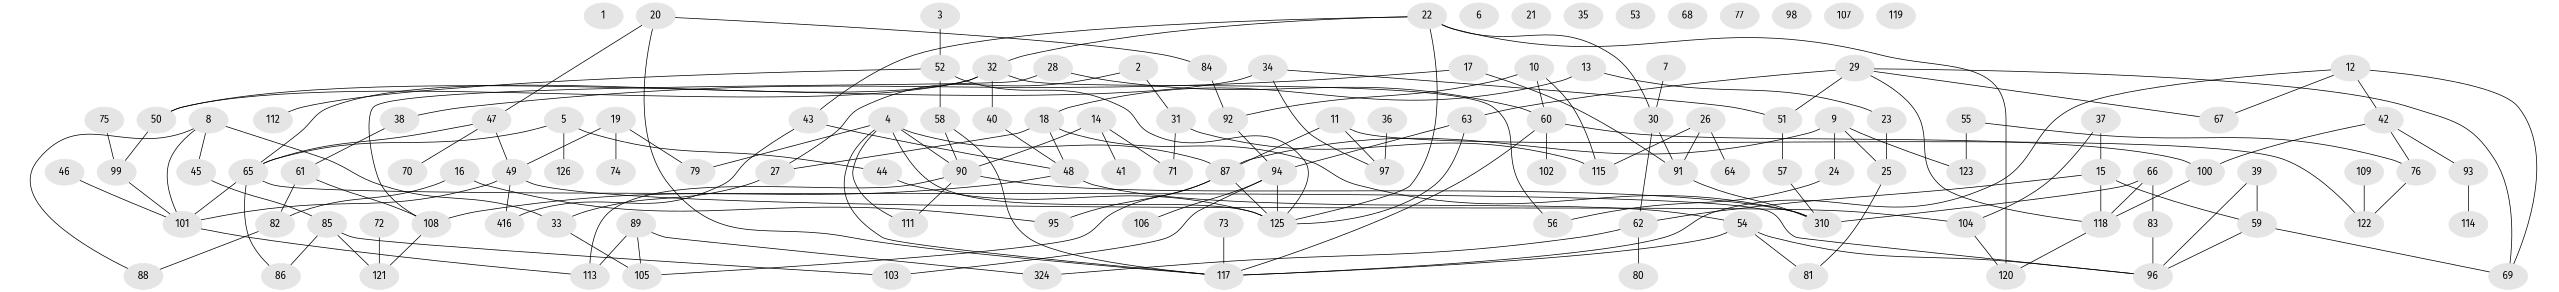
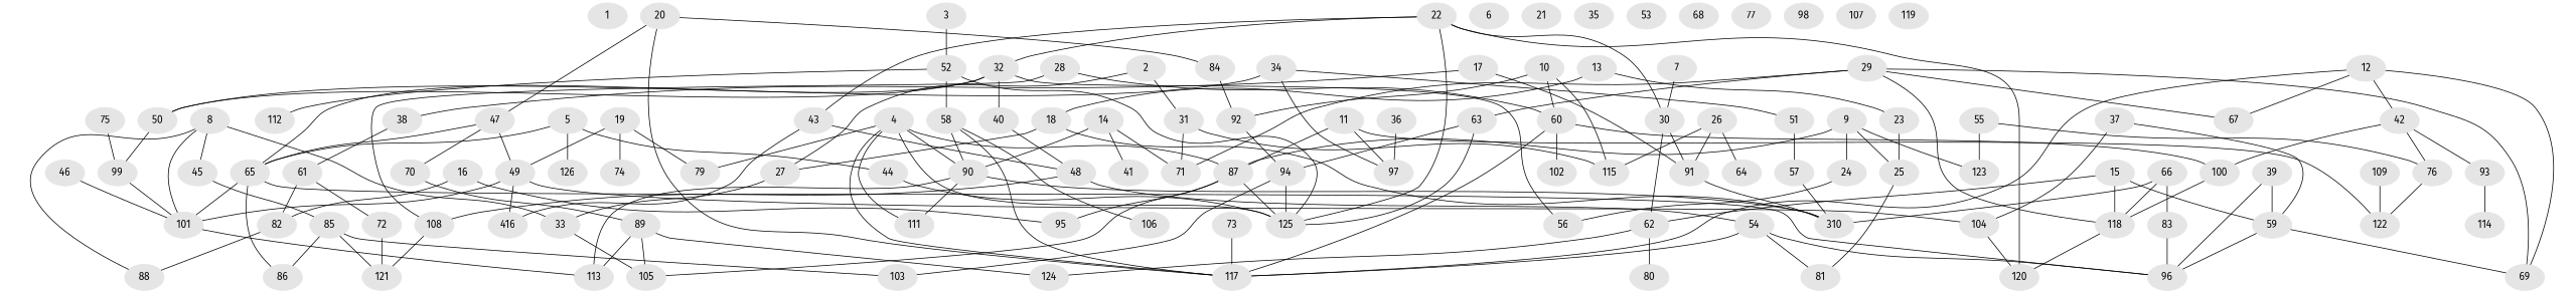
  graph {
    fontname="Fira Sans"
    node [color=gray90 fontname="Fira Sans" style=filled]
    edge [fontname="Fira Sans"]
    1
    2
    27
    31
    33
    115
    71
    3
    52
    125
    58
    112
    4
    79
    87
    90
    111
    117
    95
    105
    n21 [label=310]
    113
    5
    44
    65
    126
    101
    96
    86
    6
    7
    30
    62
    91
    8
    45
    88
    85
    9
    24
    25
    123
    56
    81
    10
    60
    92
    100
    102
    94
    11
    97
    122
    12
    42
    67
    69
    76
    93
    13
    18
    23
    48
    14
    41
    15
    59
    118
    80
-   124 [label=324]
+   124
    120
    16
    82
    17
    38
    61
    108
    54
    19
    49
    74
    104
    n83 [label=416]
    20
    47
    84
    70
    21
    22
    32
    43
    40
    50
    26
    64
    28
    121
    29
    63
    99
    34
    51
    57
    35
    36
    37
    39
    109
    114
    103
    46
    89
    106
    53
    55
    66
    83
    68
    72
    73
    75
    77
    98
    107
    119
    2 -- 27
    2 -- 31
    27 -- 33
    31 -- 115
    31 -- 71
    33 -- 105
    3 -- 52
    52 -- 125
    52 -- 58
    52 -- 112
    58 -- 90
    58 -- 117
-   94 -- 106
+   58 -- 106
    4 -- 125
    4 -- 79
    4 -- 87
    4 -- 90
    4 -- 111
    4 -- 117
    87 -- 125
    87 -- 95
    87 -- 105
    90 -- 111
    90 -- n21
    90 -- 113
    5 -- 44
    5 -- 65
    5 -- 126
    44 -- 125
    65 -- 101
    65 -- 96
    65 -- 86
    101 -- 113
    7 -- 30
    30 -- 62
    30 -- 91
    62 -- 80
    62 -- 124
    91 -- n21
    8 -- 33
    8 -- 101
    8 -- 45
    8 -- 88
    45 -- 85
    85 -- 86
    85 -- 121
    85 -- 103
    9 -- 87
    9 -- 24
    9 -- 25
    9 -- 123
    24 -- 56
    25 -- 81
    10 -- 115
    10 -- 60
    10 -- 92
    60 -- 117
    60 -- 100
    60 -- 102
    92 -- 94
    100 -- 118
    94 -- 125
    94 -- 103
    11 -- 87
    11 -- 97
    11 -- 122
    12 -- 117
    12 -- 42
    12 -- 67
    12 -- 69
    42 -- 100
    42 -- 76
    42 -- 93
    76 -- 122
    93 -- 114
    13 -- 18
    13 -- 23
    18 -- 27
    18 -- n21
-   18 -- 48
    23 -- 25
    48 -- 108
    48 -- 54
    14 -- 71
    14 -- 90
    14 -- 41
    15 -- 62
    15 -- 59
    15 -- 118
    59 -- 96
    59 -- 69
    118 -- 120
    16 -- 95
    16 -- 82
    82 -- 88
    17 -- 91
    17 -- 38
    38 -- 61
    61 -- 82
-   61 -- 108
+   61 -- 72
    108 -- 121
    54 -- 117
    54 -- 96
    54 -- 81
    19 -- 79
    19 -- 49
    19 -- 74
    49 -- 101
    49 -- 104
    49 -- n83
    104 -- 120
    20 -- 117
    20 -- 47
    20 -- 84
    47 -- 65
    47 -- 49
    47 -- 70
    84 -- 92
+   70 -- 89
    22 -- 125
    22 -- 30
    22 -- 120
    22 -- 32
    22 -- 43
    32 -- 65
    32 -- 56
    32 -- 40
    32 -- 50
    43 -- 48
    43 -- n83
    40 -- 48
    50 -- 99
    26 -- 115
    26 -- 91
    26 -- 64
    28 -- 60
    28 -- 108
-   29 -- 51
+   29 -- 71
    29 -- 67
    29 -- 69
    29 -- 118
    29 -- 63
    63 -- 125
    63 -- 94
    99 -- 101
    34 -- 97
    34 -- 50
    34 -- 51
    51 -- 57
    57 -- n21
    36 -- 97
-   37 -- 15
+   37 -- 59
    37 -- 104
    39 -- 96
    39 -- 59
    109 -- 122
    46 -- 101
    89 -- 105
    89 -- 113
    89 -- 124
    55 -- 123
    55 -- 76
    66 -- n21
    66 -- 118
    66 -- 83
    83 -- 96
    72 -- 121
    73 -- 117
    75 -- 99
  }
